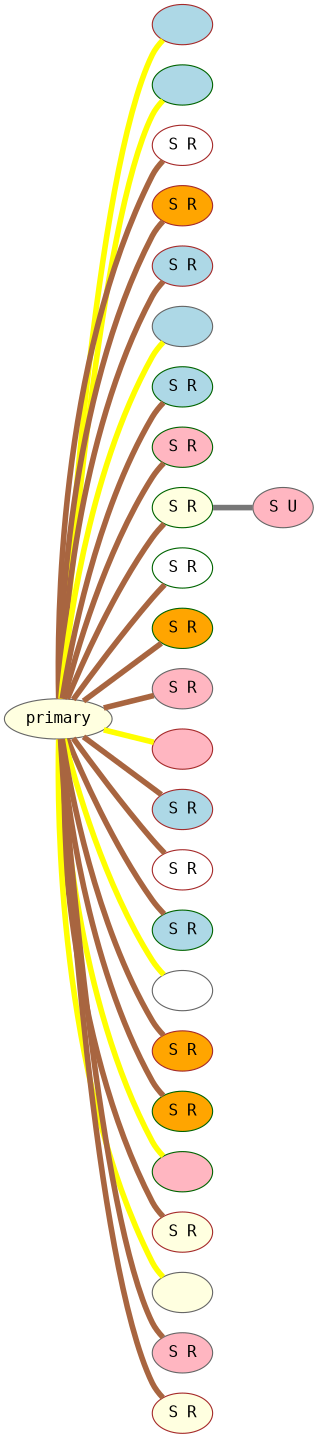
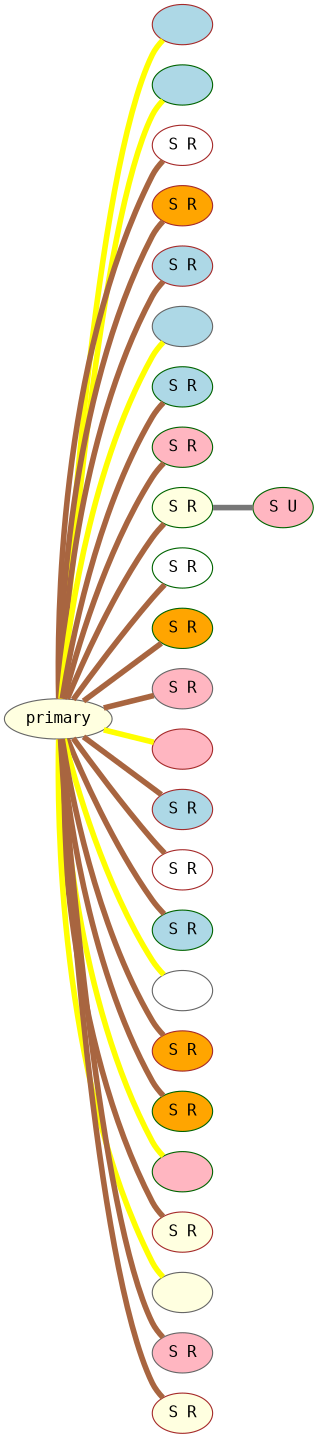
  graph {
    rankdir=LR
    fontname="DejaVu Sans Mono"
    node [fillcolor=lightblue style=filled color=brown fontname="DejaVu Sans Mono"]
    edge [color="#A86540" penwidth=5 fontname="DejaVu Sans Mono" style=solid]
    n1 [label=" "]
    primary [fillcolor=lightyellow color=gray40]
    n3 [label=" " color=darkgreen]
    n4 [fillcolor=white label="S R"]
    n5 [fillcolor=orange label="S R"]
    n6 [label="S R"]
    n7 [label=" " color=gray40]
    n8 [label="S R" color=darkgreen]
    n9 [fillcolor=lightpink label="S R" color=darkgreen]
    n10 [fillcolor=lightyellow label="S R" color=darkgreen]
    n11 [fillcolor=white label="S R" color=darkgreen]
    n12 [fillcolor=orange label="S R" color=darkgreen]
    n13 [fillcolor=lightpink label="S R" color=gray40]
    n14 [fillcolor=lightpink label=" "]
    n15 [label="S R"]
    n16 [fillcolor=white label="S R"]
    n17 [label="S R" color=darkgreen]
    n18 [fillcolor=white label=" " color=gray40]
    n19 [fillcolor=orange label="S R"]
    n20 [fillcolor=orange label="S R" color=darkgreen]
    n21 [fillcolor=lightpink label=" " color=darkgreen]
    n22 [fillcolor=lightyellow label="S R"]
    n23 [fillcolor=lightyellow label=" " color=gray40]
    n24 [fillcolor=lightpink label="S R" color=gray40]
    n25 [fillcolor=lightyellow label="S R"]
-   n26 [fillcolor=lightpink label="S U" color=gray40]
+   n26 [fillcolor=lightpink label="S U" color=darkgreen]
    primary -- n1 [color=yellow style=""]
    primary -- n3 [color=yellow style=""]
    primary -- n4
    primary -- n5 [style=bold]
    primary -- n6 [style=bold]
    primary -- n7 [color=yellow style=""]
    primary -- n8
    primary -- n9 [style=bold]
    primary -- n10
    primary -- n11 [style=bold]
    primary -- n12 [style=bold]
    primary -- n13
    primary -- n14 [color=yellow style=""]
    primary -- n15 [style=bold]
    primary -- n16
    primary -- n17
    primary -- n18 [color=yellow style=""]
    primary -- n19
    primary -- n20 [style=bold]
    primary -- n21 [color=yellow style=""]
    primary -- n22
    primary -- n23 [color=yellow style=""]
    primary -- n24 [style=bold]
    primary -- n25
    n10 -- n26 [color="#777777" style=bold]
  }
